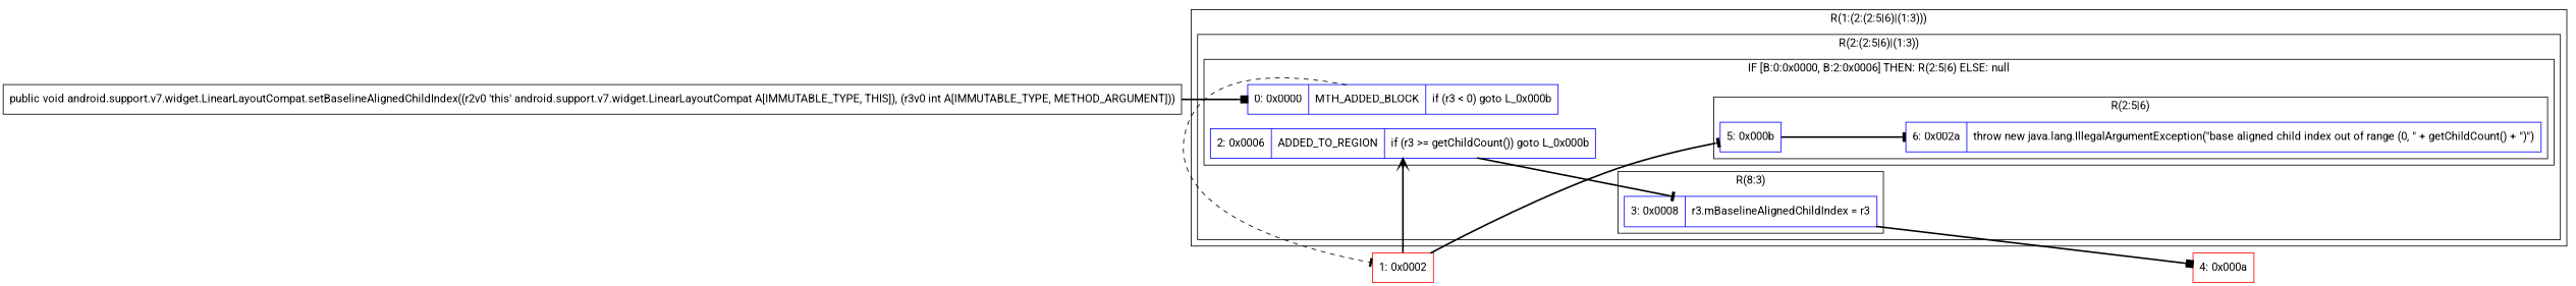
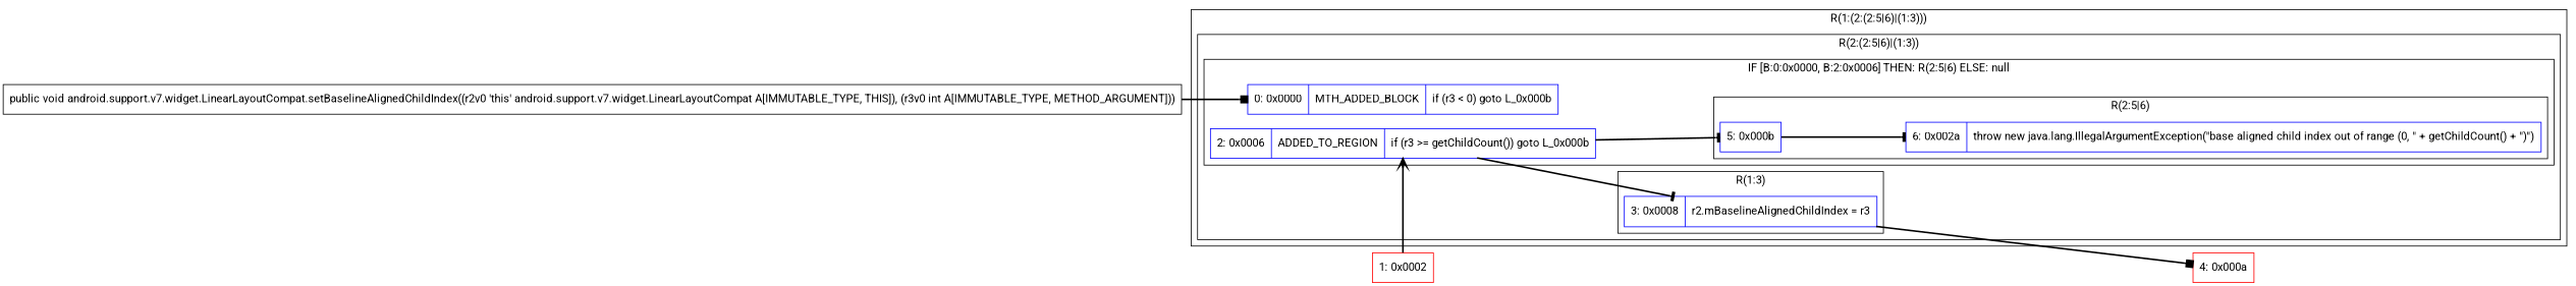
  digraph {
    fontname=Roboto
    rankdir=LR
    node [color=blue fontname=Roboto shape=record]
    edge [arrowhead=tee fontname=Roboto style=bold]
    n1 [label="{5\:\ 0x000b}"]
    n2 [label="{6\:\ 0x002a|throw new java.lang.IllegalArgumentException(\"base aligned child index out of range (0, \" + getChildCount() + \")\")\l}"]
    n3 [label="{0\:\ 0x0000|MTH_ADDED_BLOCK\l|if (r3 \< 0) goto L_0x000b\l}"]
    n4 [label="{2\:\ 0x0006|ADDED_TO_REGION\l|if (r3 \>= getChildCount()) goto L_0x000b\l}"]
-   n5 [label="{3\:\ 0x0008|r3.mBaselineAlignedChildIndex = r3\l}"]
+   n5 [label="{3\:\ 0x0008|r2.mBaselineAlignedChildIndex = r3\l}"]
    n6 [color=red label="{1\:\ 0x0002}"]
    n7 [color=red label="{4\:\ 0x000a}"]
    n8 [label="{public void android.support.v7.widget.LinearLayoutCompat.setBaselineAlignedChildIndex((r2v0 'this' android.support.v7.widget.LinearLayoutCompat A[IMMUTABLE_TYPE, THIS]), (r3v0 int A[IMMUTABLE_TYPE, METHOD_ARGUMENT])) }" color=""]
    subgraph cluster_1 {
      label="R(1:(2:(2:5|6)|(1:3)))"
      subgraph cluster_2 {
        label="R(2:(2:5|6)|(1:3))"
        subgraph cluster_3 {
          label="IF [B:0:0x0000, B:2:0x0006] THEN: R(2:5|6) ELSE: null"
          n3
          n4
          subgraph cluster_4 {
            label="R(2:5|6)"
            n1
            n2
          }
        }
        subgraph cluster_5 {
-         label="R(8:3)"
+         label="R(1:3)"
          n5
        }
      }
    }
    n1 -> n2
-   n3 -> n6 [style=dashed]
-   n6 -> n1
+   n4 -> n1
    n4 -> n5
    n5 -> n7 [arrowhead=box]
    n6 -> n4 [arrowhead=vee]
    n8 -> n3 [arrowhead=box]
  }
